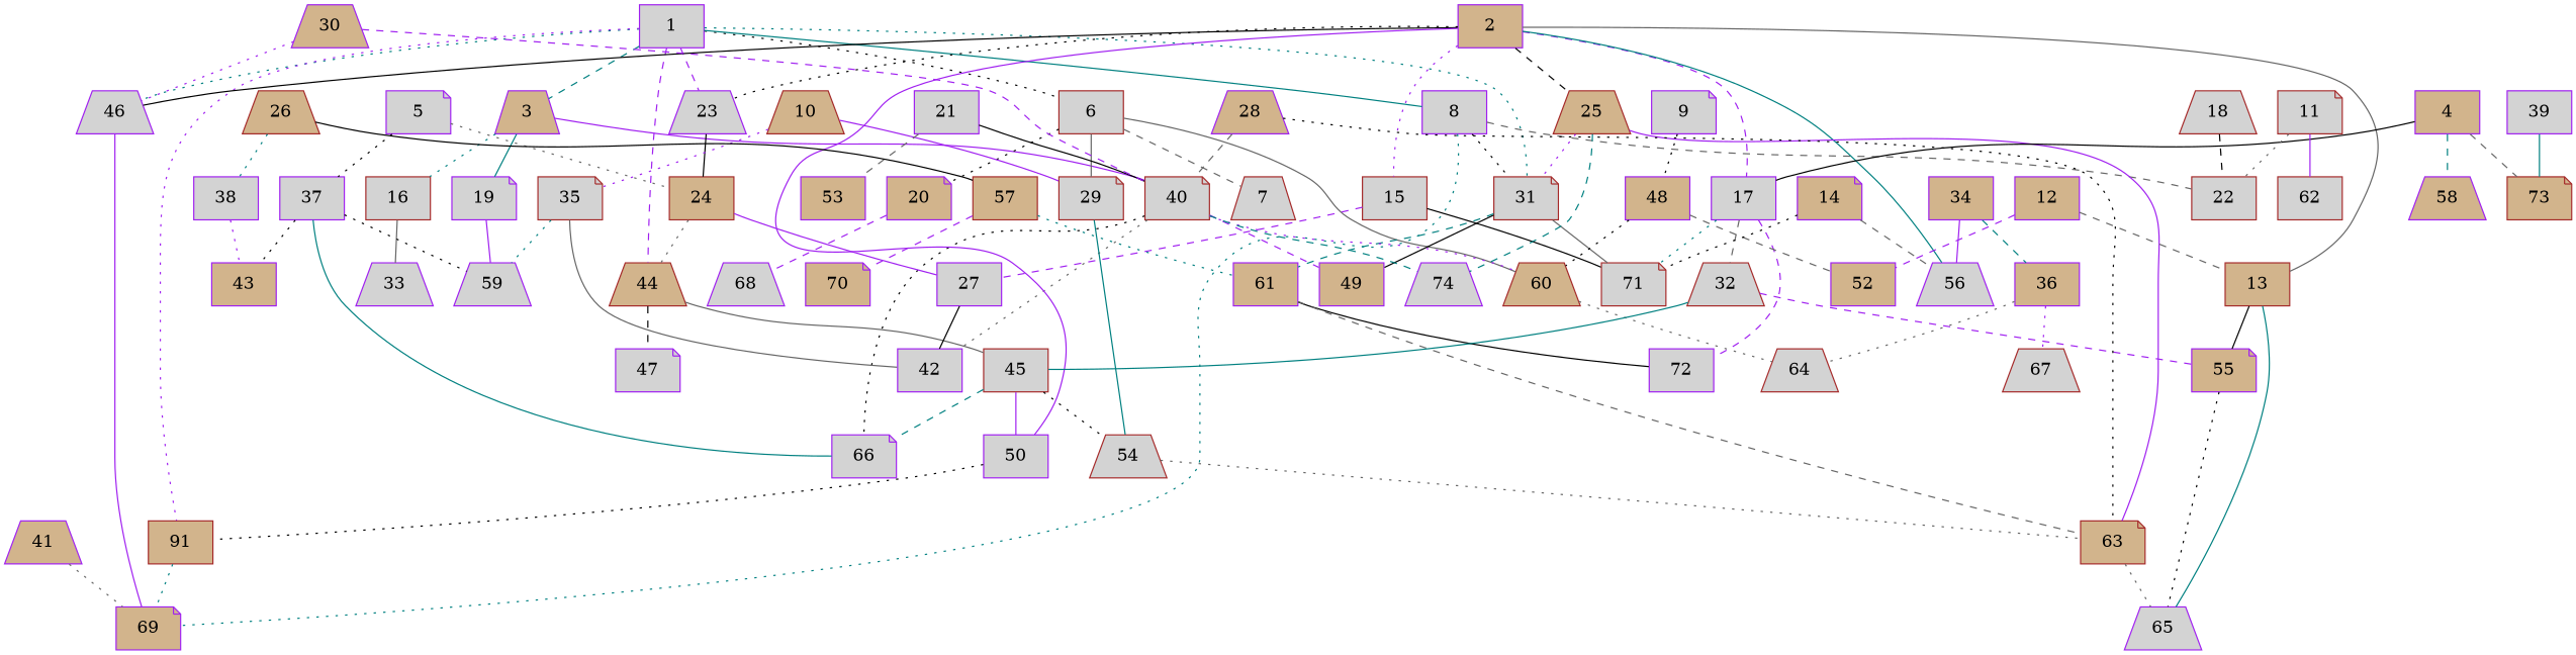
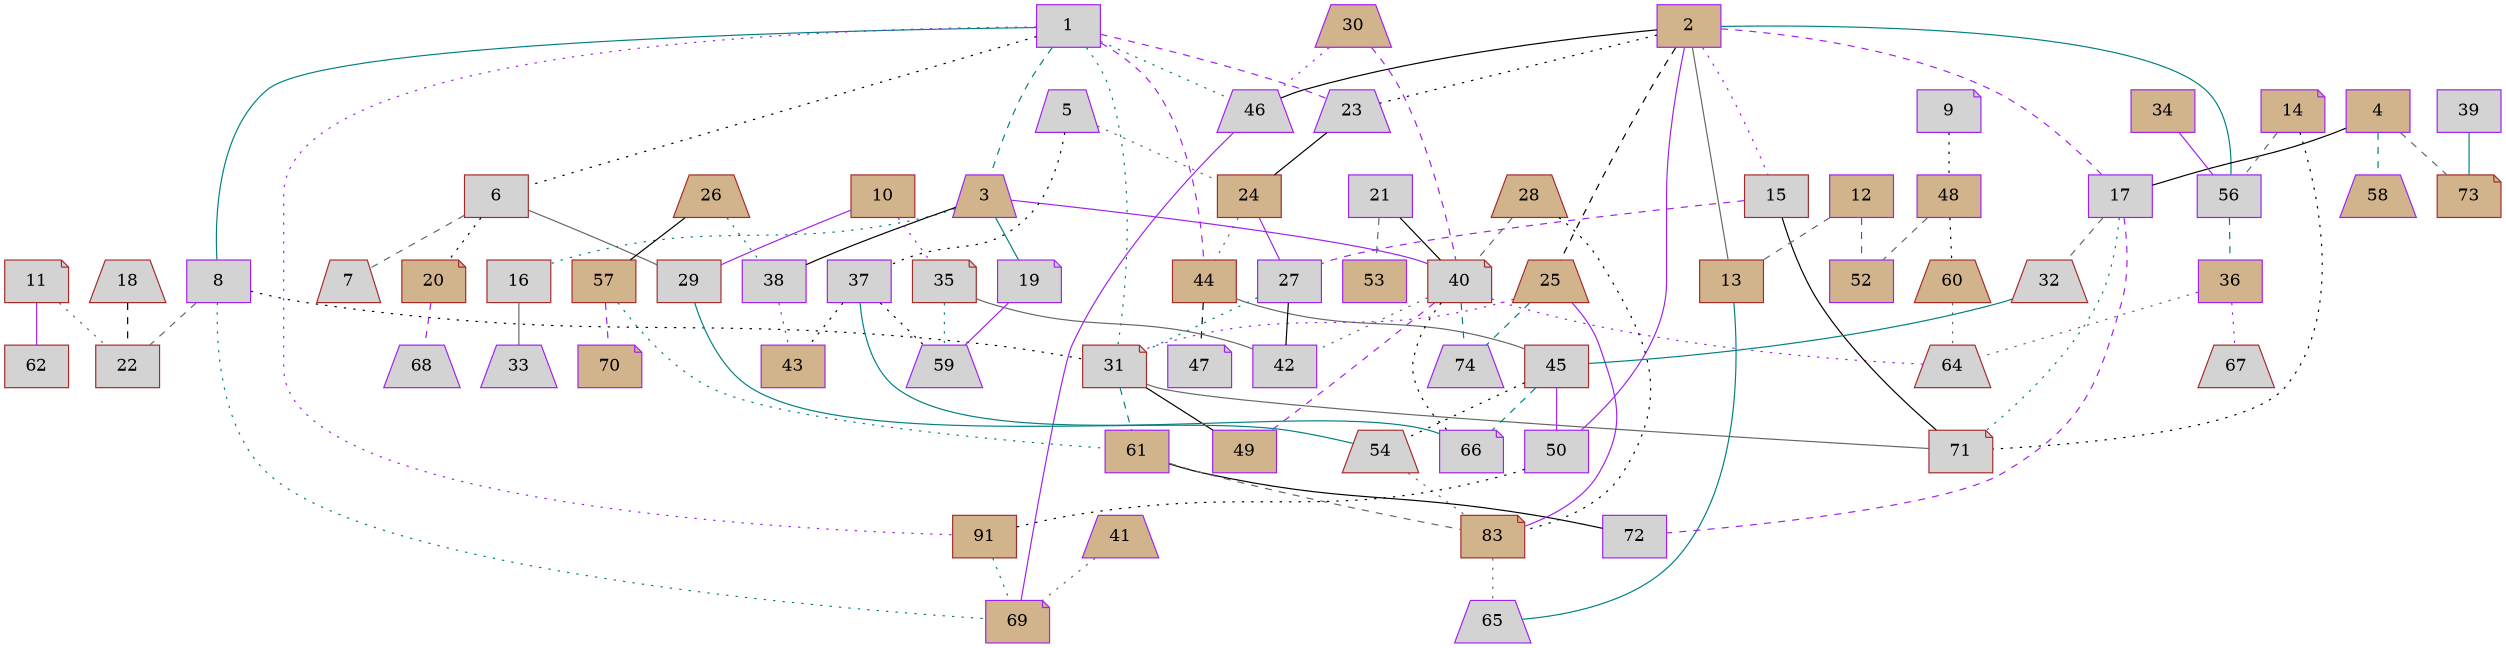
  graph {
    node [color=purple fillcolor=lightgrey shape=box style=filled]
    edge [color=black style=dotted weight=1.0]
    3 [fillcolor=tan shape=trapezium]
    1
    6 [color=brown]
    8
    23 [shape=trapezium]
    31 [color=brown shape=note]
-   44 [color=brown fillcolor=tan shape=trapezium]
+   44 [color=brown fillcolor=tan]
    46 [shape=trapezium]
    n9 [color=brown fillcolor=tan label=91]
    16 [color=brown]
    19 [shape=note]
    38
    40 [color=brown shape=note]
    7 [color=brown shape=trapezium]
-   20 [fillcolor=tan shape=note]
-   29 [color=brown shape=note]
+   20 [color=brown fillcolor=tan shape=note]
+   29 [color=brown]
    60 [color=brown fillcolor=tan shape=trapezium]
    22 [color=brown]
    69 [fillcolor=tan shape=note]
    24 [color=brown fillcolor=tan]
    71 [color=brown shape=note]
    49 [fillcolor=tan]
    61 [fillcolor=tan]
    45 [color=brown]
    47 [shape=note]
    2 [fillcolor=tan]
    13 [color=brown fillcolor=tan]
    15 [color=brown]
    17
    25 [color=brown fillcolor=tan shape=trapezium]
    50
-   56 [shape=trapezium]
-   55 [fillcolor=tan shape=note]
+   56
    65 [shape=trapezium]
    27
    72
    32 [color=brown shape=trapezium]
-   63 [color=brown fillcolor=tan shape=note]
+   63 [color=brown fillcolor=tan shape=note label=83]
    74 [shape=trapezium]
    33 [shape=trapezium]
    59 [shape=trapezium]
    43 [fillcolor=tan]
    42
    64 [color=brown shape=trapezium]
    66 [shape=note]
    4 [fillcolor=tan]
    58 [fillcolor=tan shape=trapezium]
    73 [color=brown fillcolor=tan shape=note]
-   5 [shape=note]
+   5 [shape=trapezium]
    37
    68 [shape=trapezium]
    54 [color=brown shape=trapezium]
    9 [shape=note]
    48 [fillcolor=tan]
    52 [fillcolor=tan]
-   10 [color=brown fillcolor=tan shape=trapezium]
+   10 [color=brown fillcolor=tan]
    35 [color=brown shape=note]
    11 [color=brown shape=note]
    62 [color=brown]
    12 [fillcolor=tan]
    14 [fillcolor=tan shape=note]
    18 [color=brown shape=trapezium]
    21
    53 [fillcolor=tan]
    26 [color=brown fillcolor=tan shape=trapezium]
    57 [color=brown fillcolor=tan]
    70 [fillcolor=tan shape=note]
-   28 [fillcolor=tan shape=trapezium]
+   28 [color=brown fillcolor=tan shape=trapezium]
    30 [fillcolor=tan shape=trapezium]
    34 [fillcolor=tan]
    36 [fillcolor=tan]
    67 [color=brown shape=trapezium]
    39
    41 [fillcolor=tan shape=trapezium]
    3 -- 16 [color=teal]
    3 -- 19 [color=teal style=solid]
+   3 -- 38 [style=solid]
    3 -- 40 [color=purple style=solid]
    1 -- 3 [color=teal style=dashed]
    1 -- 6
    1 -- 8 [color=teal style=solid]
    1 -- 23 [color=purple style=dashed]
    1 -- 31 [color=teal]
    1 -- 44 [color=purple style=dashed]
    1 -- 46 [color=teal]
    1 -- n9 [color=purple]
    6 -- 7 [color=gray40 style=dashed]
    6 -- 20
    6 -- 29 [color=gray40 style=solid]
-   6 -- 60 [color=gray40 style=solid]
    8 -- 31
    8 -- 22 [color=gray40 style=dashed]
    8 -- 69 [color=teal]
    23 -- 24 [style=solid]
    31 -- 71 [color=gray40 style=solid]
    31 -- 49 [style=solid]
    31 -- 61 [color=teal style=dashed]
    44 -- 45 [color=gray40 style=solid]
    44 -- 47 [style=dashed]
    46 -- 69 [color=purple style=solid]
    n9 -- 69 [color=teal]
    16 -- 33 [color=gray40 style=solid]
    19 -- 59 [color=purple style=solid]
    38 -- 43 [color=purple]
    40 -- 49 [color=purple style=dashed]
    40 -- 74 [color=teal style=dashed]
    40 -- 42 [color=gray40]
-   40 -- 60 [color=purple]
+   40 -- 64 [color=purple]
    40 -- 66
    20 -- 68 [color=purple style=dashed]
    29 -- 54 [color=teal style=solid]
    60 -- 64 [color=gray40]
    24 -- 44 [color=gray40 weight=2.0]
    24 -- 27 [color=purple style=solid]
    61 -- 72 [style=solid]
    61 -- 63 [color=gray40 style=dashed]
    45 -- 50 [color=purple style=solid]
    45 -- 66 [color=teal style=dashed]
    45 -- 54
    2 -- 23
    2 -- 46 [style=solid]
    2 -- 13 [color=gray40 style=solid]
    2 -- 15 [color=purple]
    2 -- 17 [color=purple style=dashed]
    2 -- 25 [style=dashed]
    2 -- 50 [color=purple style=solid]
    2 -- 56 [color=teal style=solid]
-   13 -- 55 [style=solid]
    13 -- 65 [color=teal style=solid]
    15 -- 71 [style=solid]
    15 -- 27 [color=purple style=dashed]
    17 -- 71 [color=teal]
    17 -- 72 [color=purple style=dashed]
    17 -- 32 [color=gray40 style=dashed]
    25 -- 31 [color=purple]
    25 -- 63 [color=purple style=solid]
    25 -- 74 [color=teal style=dashed]
    50 -- n9
-   55 -- 65
+   27 -- 31 [color=teal]
    27 -- 42 [style=solid]
    32 -- 45 [color=teal style=solid]
-   32 -- 55 [color=purple style=dashed]
    63 -- 65 [color=gray40 weight=2.0]
    4 -- 17 [style=solid]
    4 -- 58 [color=teal style=dashed]
    4 -- 73 [color=gray40 style=dashed]
    5 -- 24 [color=gray40]
    5 -- 37
    37 -- 59
    37 -- 43
    37 -- 66 [color=teal style=solid]
    54 -- 63 [color=gray40 weight=2.0]
    9 -- 48
    48 -- 60
    48 -- 52 [color=gray40 style=dashed]
    10 -- 29 [color=purple style=solid]
    10 -- 35 [color=purple]
    35 -- 59 [color=teal]
    35 -- 42 [color=gray40 style=solid]
    11 -- 22 [color=gray40]
    11 -- 62 [color=purple style=solid]
    12 -- 13 [color=gray40 style=dashed]
    12 -- 52 [color=purple style=dashed]
    14 -- 71
    14 -- 56 [color=gray40 style=dashed]
    18 -- 22 [style=dashed]
    21 -- 40 [style=solid]
    21 -- 53 [color=gray40 style=dashed]
    26 -- 38 [color=teal]
    26 -- 57 [style=solid]
    57 -- 61 [color=teal]
    57 -- 70 [color=purple style=dashed]
    28 -- 40 [color=gray40 style=dashed]
    28 -- 63
    30 -- 46 [color=purple]
    30 -- 40 [color=purple style=dashed]
    34 -- 56 [color=purple style=solid]
-   34 -- 36 [color=teal style=dashed]
+   56 -- 36 [color=teal style=dashed]
    36 -- 64 [color=gray40]
    36 -- 67 [color=purple]
    39 -- 73 [color=teal style=solid]
    41 -- 69 [color=gray40]
  }
